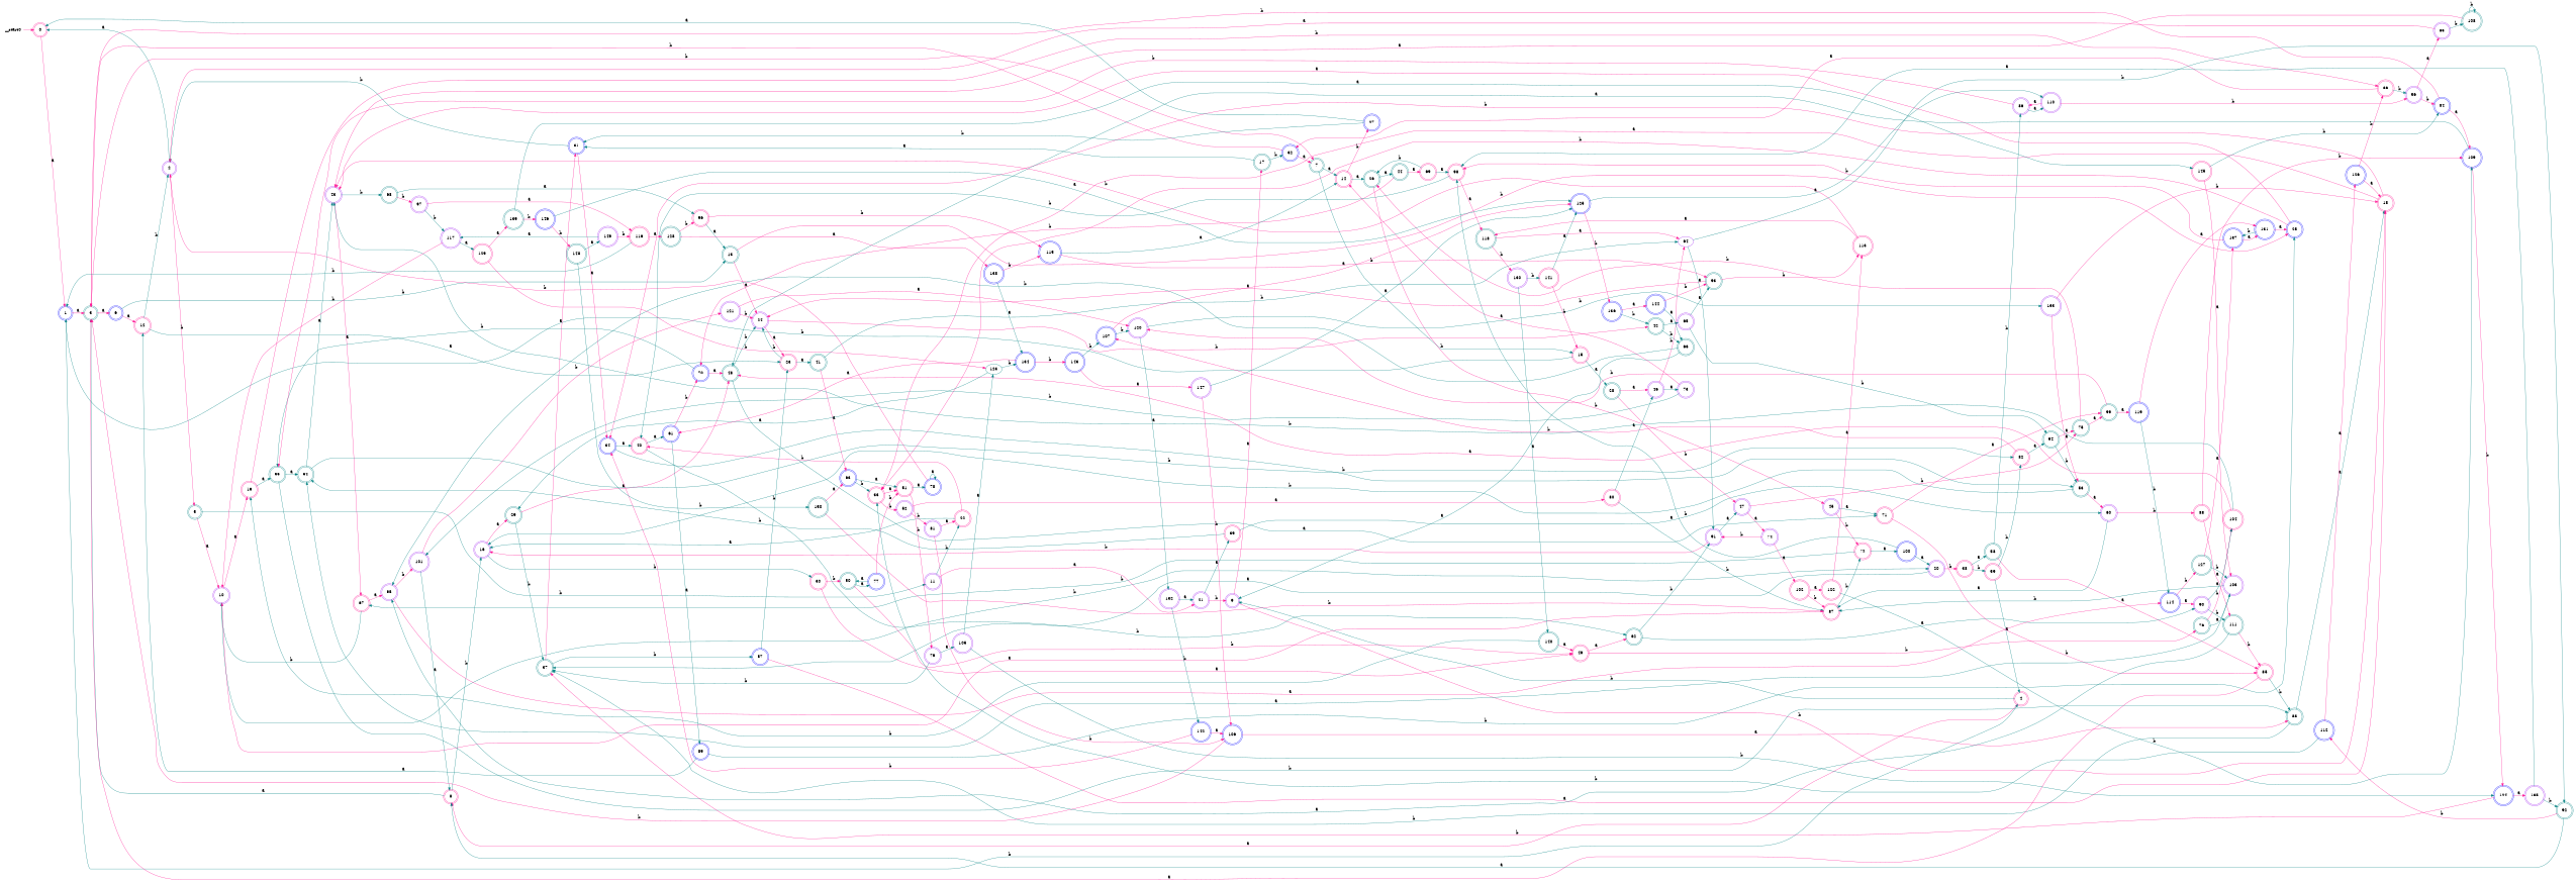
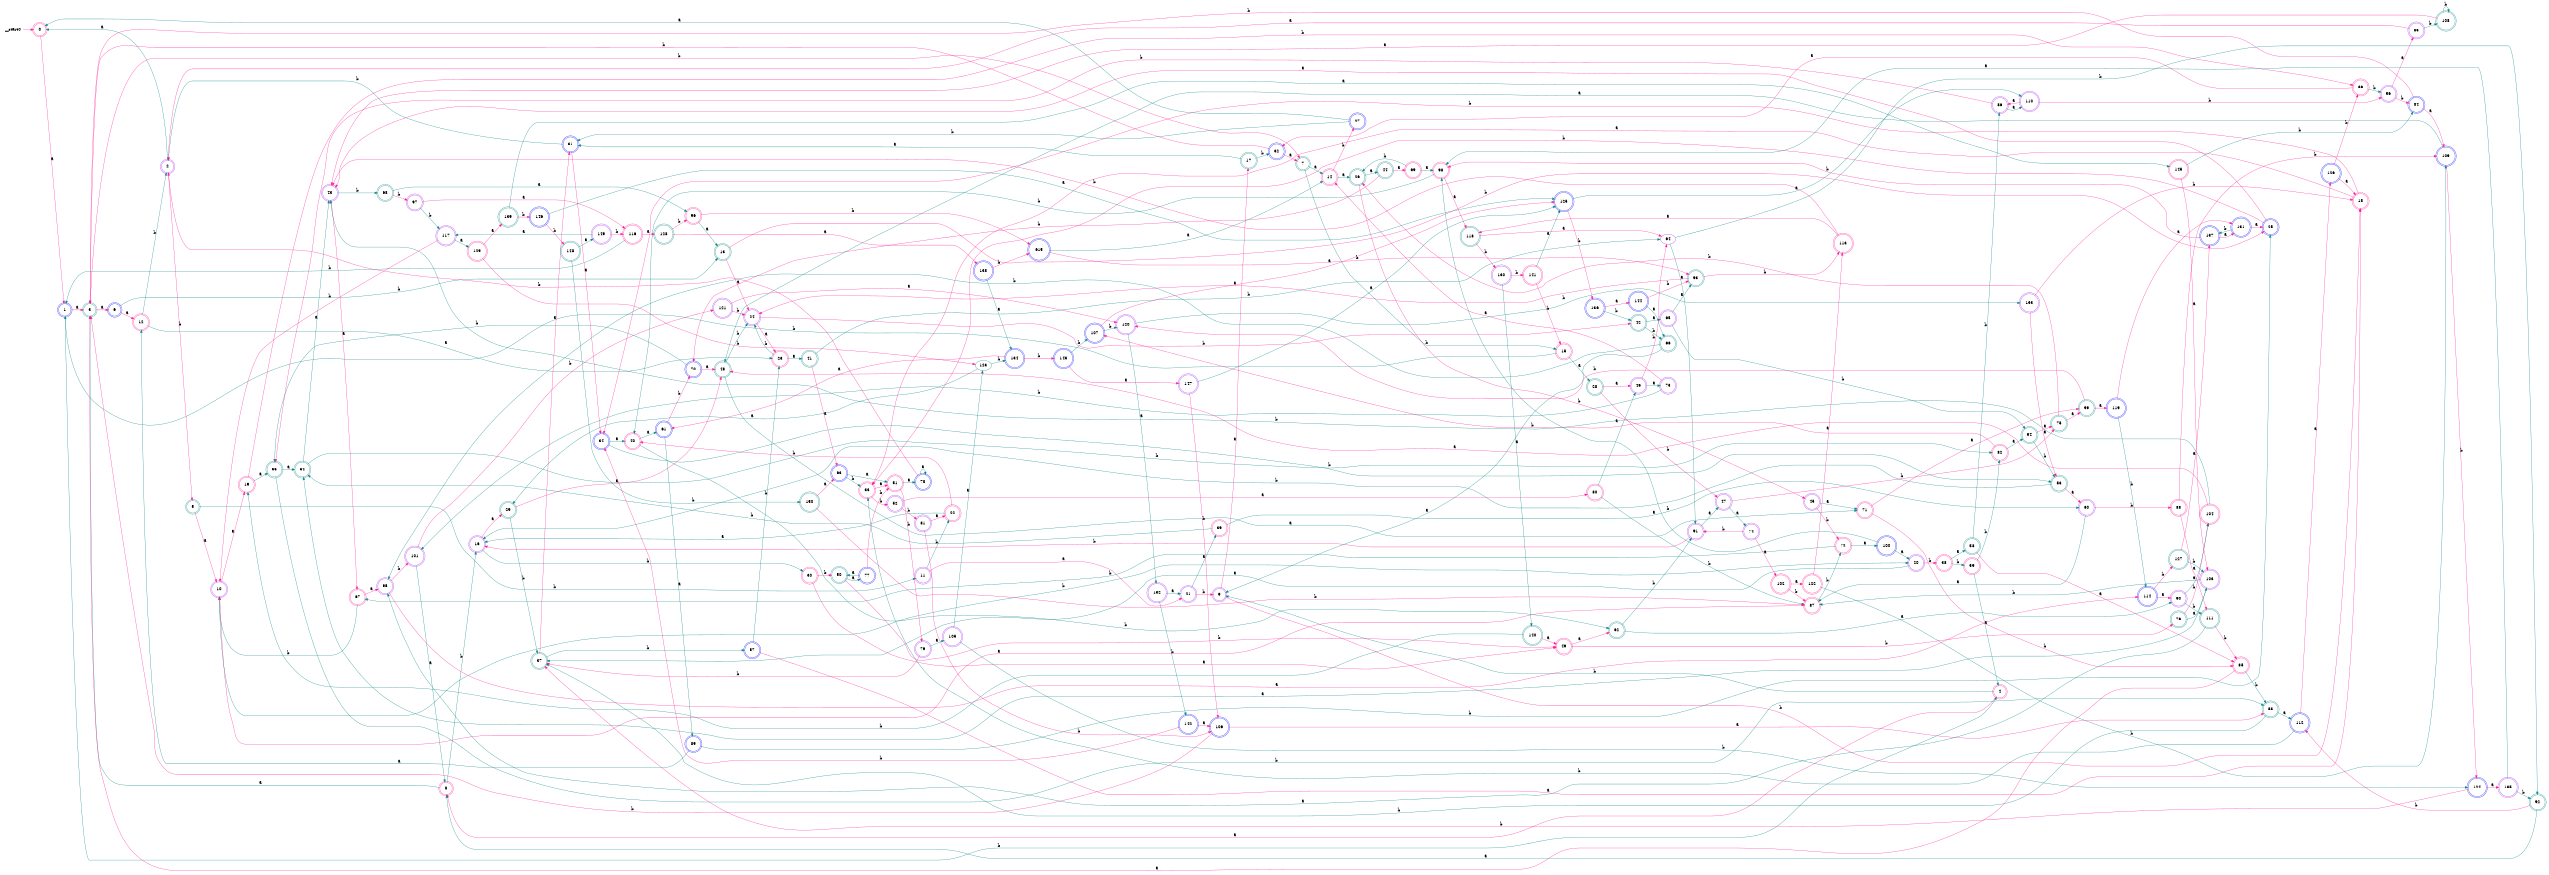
  digraph {
    rankdir=LR
    node [color=purple shape=doublecircle]
    edge [color=deeppink]
    __start0 [color=blue shape=none]
    0 [color=deeppink]
    1 [color=blue]
    3 [color=teal]
    4 [color=deeppink]
    2
    5 [color=teal]
    6 [color=blue]
    7 [color=teal]
    8 [color=deeppink]
    9
    10
    11
    12 [color=deeppink]
    13 [color=teal]
    14 [color=deeppink]
    15 [color=deeppink]
    16
    17 [color=teal]
    18 [color=deeppink]
    19 [color=deeppink]
    20
    21
    22 [color=deeppink]
    23 [color=deeppink]
    24
    25 [color=blue]
    26 [color=teal]
    27 [color=blue]
    28 [color=teal]
    29 [color=teal]
    30 [color=deeppink]
    31 [color=blue]
    32 [color=blue]
    33 [color=deeppink]
    34 [color=blue]
    35 [color=teal]
    36 [color=deeppink]
    37 [color=teal]
    38 [color=deeppink]
    39 [color=deeppink]
    40 [color=deeppink]
    41 [color=teal]
    42 [color=teal]
    43
    44 [color=teal]
    45
    46
    47
    48 [color=teal]
    49 [color=deeppink]
    50 [color=teal]
    51 [color=deeppink]
    52
    53 [color=teal]
    54 [color=teal]
    55 [color=teal]
    56
    57 [color=blue]
    58 [color=teal]
    59 [color=deeppink]
    60
    61 [color=blue]
    62 [color=teal]
    63 [color=blue]
    64 [shape=""]
    65
    66 [color=teal]
    67 [color=deeppink]
    68 [color=teal]
    69 [color=deeppink]
    70 [color=blue]
    71 [color=deeppink]
    72 [color=deeppink]
    73
    74
    75 [color=teal]
    76 [color=teal]
    77 [color=blue]
    78 [color=blue]
    79
    80 [color=deeppink]
    81
    82 [color=deeppink]
    83
    84 [color=blue]
    85 [color=deeppink]
    86
    87 [color=deeppink]
    88 [color=deeppink]
    89 [color=blue]
    90
    91
    92 [color=teal]
    93 [color=teal]
    94 [color=teal]
    95
    96 [color=deeppink]
    97
    98 [color=deeppink]
    99 [color=teal]
    100 [color=blue]
    101
    102 [color=deeppink]
    103
    104 [color=deeppink]
    105
    106 [color=blue]
    107 [color=blue]
    108 [color=teal]
    109 [color=blue]
    110
    111 [color=teal]
    112 [color=blue]
    113 [color=deeppink]
    114 [color=blue]
-   115 [color=blue]
+   115 [color=blue label=615]
    116 [color=deeppink]
    117
    118 [color=teal]
    119 [color=blue]
    120
    121
    122 [color=deeppink]
    123 [color=teal shape=""]
    124 [color=blue]
    125 [color=blue]
    126 [color=blue]
    127 [color=teal]
    128 [color=teal]
    129 [color=deeppink]
    130
    131 [color=blue]
    132
    133
    134 [color=blue]
    135
    136 [color=blue]
    137 [color=blue]
    138 [color=blue]
    139 [color=teal]
    140 [color=teal]
    141 [color=deeppink]
    142 [color=blue]
    143 [color=blue]
    144 [color=blue]
    145 [color=deeppink]
    146 [color=blue]
    147
    148 [color=teal]
    149
    150 [color=teal]
    __start0 -> 0
    0 -> 1 [label=a]
    1 -> 3 [label=a]
    1 -> 4 [color=teal label=b]
    3 -> 6 [label=a]
    3 -> 7 [label=b]
    4 -> 8 [label=a]
    4 -> 9 [color=teal label=b]
    2 -> 0 [color=teal label=a]
    2 -> 5 [label=b]
    5 -> 10 [label=a]
    5 -> 11 [color=teal label=b]
    6 -> 12 [label=a]
    6 -> 13 [color=teal label=b]
    7 -> 14 [color=teal label=a]
    7 -> 15 [color=teal label=b]
    8 -> 3 [color=teal label=a]
    8 -> 16 [color=teal label=b]
    9 -> 17 [label=a]
    9 -> 18 [label=b]
    10 -> 19 [label=a]
    10 -> 20 [color=teal label=b]
    11 -> 21 [label=a]
    11 -> 22 [color=teal label=b]
    12 -> 2 [color=teal label=b]
    12 -> 23 [color=teal label=a]
    13 -> 24 [label=a]
    13 -> 25 [label=b]
    14 -> 26 [color=teal label=a]
    14 -> 27 [label=b]
    15 -> 1 [color=teal label=b]
    15 -> 28 [color=teal label=a]
    16 -> 29 [label=a]
    16 -> 30 [color=teal label=b]
    17 -> 31 [color=teal label=a]
    17 -> 32 [color=teal label=b]
    18 -> 33 [label=a]
    18 -> 34 [label=b]
    19 -> 35 [color=teal label=a]
    19 -> 36 [label=b]
    20 -> 37 [color=teal label=a]
    20 -> 38 [label=b]
    21 -> 9 [label=b]
    21 -> 39 [color=teal label=a]
    22 -> 16 [color=teal label=a]
    22 -> 40 [label=b]
    23 -> 24 [color=teal label=b]
    23 -> 41 [color=teal label=a]
    24 -> 23 [label=a]
    24 -> 42 [label=b]
    25 -> 33 [label=b]
    25 -> 43 [label=a]
    26 -> 44 [color=teal label=a]
    26 -> 45 [label=b]
    27 -> 0 [color=teal label=a]
    27 -> 31 [color=teal label=b]
    28 -> 46 [label=a]
    28 -> 47 [label=b]
    29 -> 37 [color=teal label=b]
    29 -> 48 [label=a]
    30 -> 49 [label=a]
    30 -> 50 [label=b]
    31 -> 2 [color=teal label=b]
    31 -> 34 [label=a]
    32 -> 3 [label=b]
    32 -> 7 [label=a]
    33 -> 51 [label=a]
    33 -> 52 [label=b]
    34 -> 40 [color=teal label=a]
    34 -> 53 [color=teal label=b]
    35 -> 54 [color=teal label=a]
    35 -> 55 [color=teal label=b]
    36 -> 32 [label=a]
    36 -> 56 [color=teal label=b]
    37 -> 31 [label=a]
    37 -> 57 [color=teal label=b]
    38 -> 58 [color=teal label=a]
    38 -> 59 [color=teal label=b]
    39 -> 54 [color=teal label=b]
    39 -> 60 [color=teal label=a]
    40 -> 61 [color=teal label=a]
    40 -> 62 [color=teal label=b]
    41 -> 63 [label=a]
    41 -> 64 [color=teal label=b]
    42 -> 65 [color=teal label=a]
    42 -> 66 [color=teal label=b]
    43 -> 67 [label=a]
    43 -> 68 [color=teal label=b]
    44 -> 69 [label=a]
    44 -> 70 [label=b]
    45 -> 71 [color=teal label=a]
    45 -> 72 [label=b]
    46 -> 64 [label=b]
    46 -> 73 [color=teal label=a]
-   47 -> 74 [label=a]
+   47 -> 74 [color=teal label=a]
    47 -> 75 [label=b]
    48 -> 24 [color=teal label=b]
    48 -> 71 [color=teal label=a]
    49 -> 62 [label=a]
    49 -> 76 [label=b]
    50 -> 49 [label=b]
    50 -> 77 [color=teal label=a]
    51 -> 78 [color=teal label=a]
    51 -> 79 [label=b]
    52 -> 80 [label=a]
    52 -> 81 [label=b]
    53 -> 16 [color=teal label=b]
    53 -> 60 [label=a]
    54 -> 43 [color=teal label=a]
    54 -> 82 [color=teal label=b]
-   55 -> 18 [color=teal label=a]
+   55 -> 112 [color=teal label=a]
    55 -> 37 [color=teal label=b]
    56 -> 83 [label=a]
    56 -> 84 [label=b]
    57 -> 18 [label=a]
    57 -> 23 [color=teal label=b]
    58 -> 85 [label=a]
    58 -> 86 [color=teal label=b]
    59 -> 4 [color=teal label=a]
    59 -> 82 [color=teal label=b]
    60 -> 87 [color=teal label=a]
    60 -> 88 [label=b]
    61 -> 70 [label=b]
    61 -> 89 [color=teal label=a]
    62 -> 90 [color=teal label=a]
    62 -> 91 [color=teal label=b]
    63 -> 33 [color=teal label=b]
    63 -> 51 [color=teal label=a]
    64 -> 91 [color=teal label=a]
    64 -> 92 [color=teal label=b]
    65 -> 93 [color=teal label=a]
    65 -> 94 [color=teal label=b]
    66 -> 9 [color=teal label=a]
    66 -> 95 [color=teal label=b]
    67 -> 10 [color=teal label=b]
    67 -> 95 [label=a]
    68 -> 96 [color=teal label=a]
    68 -> 97 [label=b]
    69 -> 26 [color=teal label=b]
    69 -> 98 [color=teal label=a]
    70 -> 35 [color=teal label=b]
    70 -> 48 [label=a]
    71 -> 85 [label=b]
    71 -> 99 [label=a]
    72 -> 67 [color=teal label=b]
    72 -> 100 [color=teal label=a]
    73 -> 14 [label=a]
    73 -> 101 [color=teal label=b]
    74 -> 91 [label=b]
    74 -> 102 [label=a]
    75 -> 26 [label=b]
    75 -> 99 [label=a]
    76 -> 103 [color=teal label=a]
    76 -> 104 [label=b]
    77 -> 50 [color=teal label=a]
    77 -> 51 [label=b]
    78 -> 2 [label=b]
    78 -> 78 [color=teal label=a]
-   79 -> 37 [color=teal label=b]
+   79 -> 37 [label=b]
    79 -> 105 [color=teal label=a]
    80 -> 46 [color=teal label=a]
    80 -> 87 [color=teal label=b]
    81 -> 22 [label=a]
    81 -> 106 [label=b]
    82 -> 94 [color=teal label=a]
    82 -> 107 [label=b]
    83 -> 2 [label=a]
    83 -> 108 [color=teal label=b]
    84 -> 3 [label=b]
    84 -> 109 [label=a]
    85 -> 3 [label=a]
    85 -> 55 [color=teal label=b]
    86 -> 35 [label=b]
    86 -> 110 [color=teal label=a]
    87 -> 10 [label=a]
    87 -> 72 [color=teal label=b]
    88 -> 109 [label=b]
    88 -> 111 [label=a]
    89 -> 12 [color=teal label=a]
    89 -> 25 [color=teal label=b]
    90 -> 104 [color=teal label=a]
    90 -> 111 [color=teal label=b]
    91 -> 16 [label=b]
    91 -> 47 [color=teal label=a]
    92 -> 8 [color=teal label=a]
    92 -> 112 [label=b]
    93 -> 24 [label=a]
    93 -> 113 [label=b]
    94 -> 53 [color=teal label=b]
    94 -> 75 [label=a]
    95 -> 101 [label=b]
    95 -> 114 [label=a]
    96 -> 13 [color=teal label=a]
    96 -> 115 [label=b]
    97 -> 116 [label=a]
    97 -> 117 [color=teal label=b]
    98 -> 40 [color=teal label=b]
    98 -> 118 [label=a]
    99 -> 119 [label=a]
    99 -> 120 [label=b]
    100 -> 20 [color=teal label=a]
    100 -> 98 [color=teal label=b]
    101 -> 8 [color=teal label=a]
    101 -> 121 [label=b]
    102 -> 87 [label=b]
    102 -> 122 [label=a]
    103 -> 54 [color=teal label=a]
    103 -> 87 [color=teal label=b]
    104 -> 43 [color=teal label=b]
    104 -> 48 [label=a]
    105 -> 123 [color=teal label=a]
    105 -> 124 [color=teal label=b]
    106 -> 3 [label=b]
    106 -> 55 [label=a]
    107 -> 120 [color=teal label=b]
    107 -> 125 [label=a]
    108 -> 43 [label=a]
    108 -> 108 [color=teal label=b]
    109 -> 48 [color=teal label=a]
    109 -> 124 [label=b]
    110 -> 56 [label=b]
    110 -> 86 [label=a]
    111 -> 85 [label=b]
    111 -> 95 [color=teal label=a]
    112 -> 33 [color=teal label=b]
    112 -> 126 [label=a]
    113 -> 43 [label=b]
    113 -> 118 [label=a]
    114 -> 90 [label=a]
    114 -> 127 [label=b]
    115 -> 14 [color=teal label=a]
    115 -> 93 [label=b]
    116 -> 1 [color=teal label=b]
    116 -> 128 [label=a]
    117 -> 10 [label=b]
    117 -> 129 [color=teal label=a]
    118 -> 64 [label=a]
    118 -> 130 [label=b]
    119 -> 114 [color=teal label=b]
    119 -> 131 [label=a]
    120 -> 132 [color=teal label=a]
    120 -> 133 [color=teal label=b]
    121 -> 24 [label=b]
    121 -> 120 [label=a]
    122 -> 109 [color=teal label=b]
    122 -> 113 [label=a]
    123 -> 29 [color=teal label=a]
    123 -> 134 [color=teal label=b]
    124 -> 37 [label=b]
    124 -> 135 [label=a]
    125 -> 110 [color=teal label=a]
    125 -> 136 [label=b]
    126 -> 18 [label=a]
    126 -> 36 [label=b]
    127 -> 103 [color=teal label=b]
    127 -> 137 [label=a]
    128 -> 96 [label=b]
    128 -> 138 [label=a]
    129 -> 123 [label=b]
    129 -> 139 [label=a]
    130 -> 140 [color=teal label=a]
-   130 -> 141 [color=teal label=b]
+   130 -> 141 [label=b]
    131 -> 25 [label=a]
    131 -> 137 [color=teal label=b]
    132 -> 21 [color=teal label=a]
    132 -> 142 [color=teal label=b]
    133 -> 18 [label=b]
    133 -> 53 [label=a]
    134 -> 61 [label=a]
    134 -> 143 [label=b]
    135 -> 92 [color=teal label=b]
    135 -> 98 [color=teal label=a]
    136 -> 42 [color=teal label=b]
    136 -> 144 [label=a]
    137 -> 98 [label=b]
    137 -> 131 [label=a]
    138 -> 115 [label=b]
    138 -> 134 [color=teal label=a]
    139 -> 145 [color=teal label=a]
    139 -> 146 [label=b]
    140 -> 19 [color=teal label=b]
    140 -> 49 [label=a]
    141 -> 15 [label=b]
    141 -> 125 [color=teal label=a]
    142 -> 34 [label=b]
    142 -> 106 [label=a]
    143 -> 107 [color=teal label=b]
    143 -> 147 [label=a]
    144 -> 66 [color=teal label=a]
    144 -> 93 [label=b]
    145 -> 84 [color=teal label=b]
    145 -> 103 [label=a]
    146 -> 125 [color=teal label=a]
    146 -> 148 [label=b]
    147 -> 106 [label=b]
    147 -> 125 [color=teal label=a]
    148 -> 149 [color=teal label=a]
    148 -> 150 [color=teal label=b]
    149 -> 116 [label=b]
    149 -> 117 [color=teal label=a]
    150 -> 63 [label=a]
    150 -> 87 [label=b]
  }
